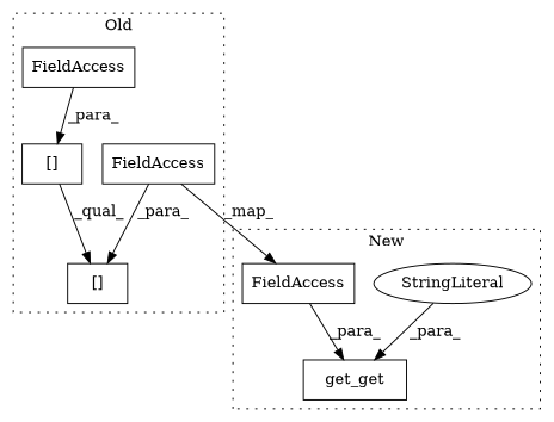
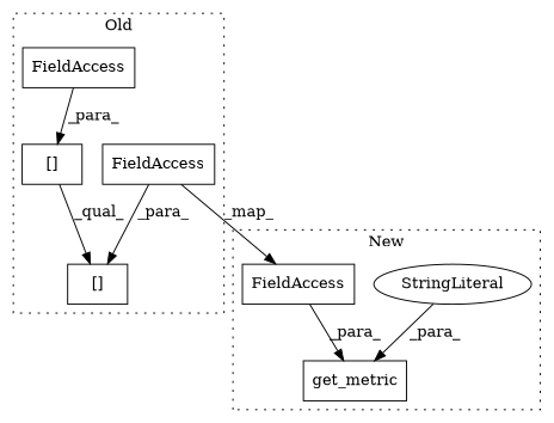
  digraph {
    node [a=22 l=12 shape=box]
    n1 [a=2 l="6,1" label="[]" s="1384,1409"]
    n2 [l=19 label=FieldAccess s=1390]
    n3 [a=2 l="27,1" label="[]" s="1384,1423"]
    n4 [label=FieldAccess s=1411]
-   n5 [a=32 l="11,1" label=get_get s="1421,1467"]
+   n5 [a=32 l="11,1" label=get_metric s="1421,1467"]
    n6 [a=45 l=16 label=StringLiteral s=1432 shape=ellipse]
    n7 [label=FieldAccess s=1455]
    subgraph cluster_1 {
      label=Old
      style=dotted
      n1
      n2
      n3
      n4
    }
    subgraph cluster_2 {
      label=New
      style=dotted
      n5
      n6
      n7
    }
    n1 -> n3 [label=_qual_]
    n2 -> n1 [label=_para_]
    n4 -> n3 [label=_para_]
    n4 -> n7 [label=_map_]
    n6 -> n5 [label=_para_]
    n7 -> n5 [label=_para_]
  }
